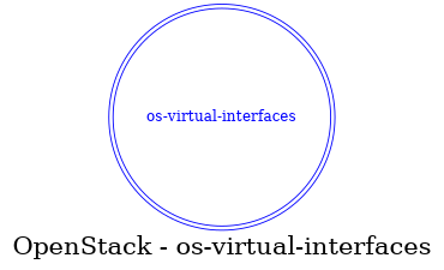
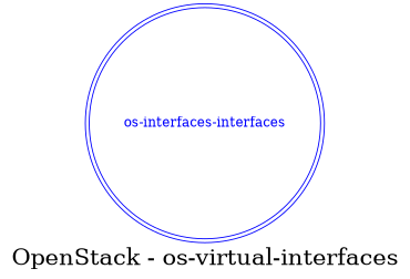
  digraph {
    fontsize=24
    label="OpenStack - os-virtual-interfaces"
    splines=true
-   "os-virtual-interfaces" [color=blue fontcolor=blue shape=doublecircle]
+   "os-virtual-interfaces" [color=blue fontcolor=blue shape=doublecircle label="os-interfaces-interfaces"]
  }
